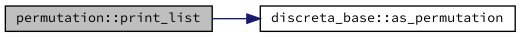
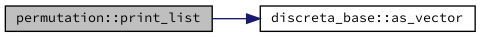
  digraph {
    rankdir=LR
    fontname="Source Code Pro"
    node [color=black fontname="Source Code Pro" fontsize=10 shape=record style=filled]
    n1 [fillcolor=grey75 fontcolor=black height=0.2 label="permutation::print_list" width=0.4]
-   n2 [fillcolor=white height=0.2 label="discreta_base::as_permutation" width=0.4]
+   n2 [fillcolor=white height=0.2 label="discreta_base::as_vector" width=0.4]
    n1 -> n2 [color=midnightblue fontname="Source Code Pro" fontsize=10 labelfontname=Helvetica labelfontsize=10 style=solid]
  }
